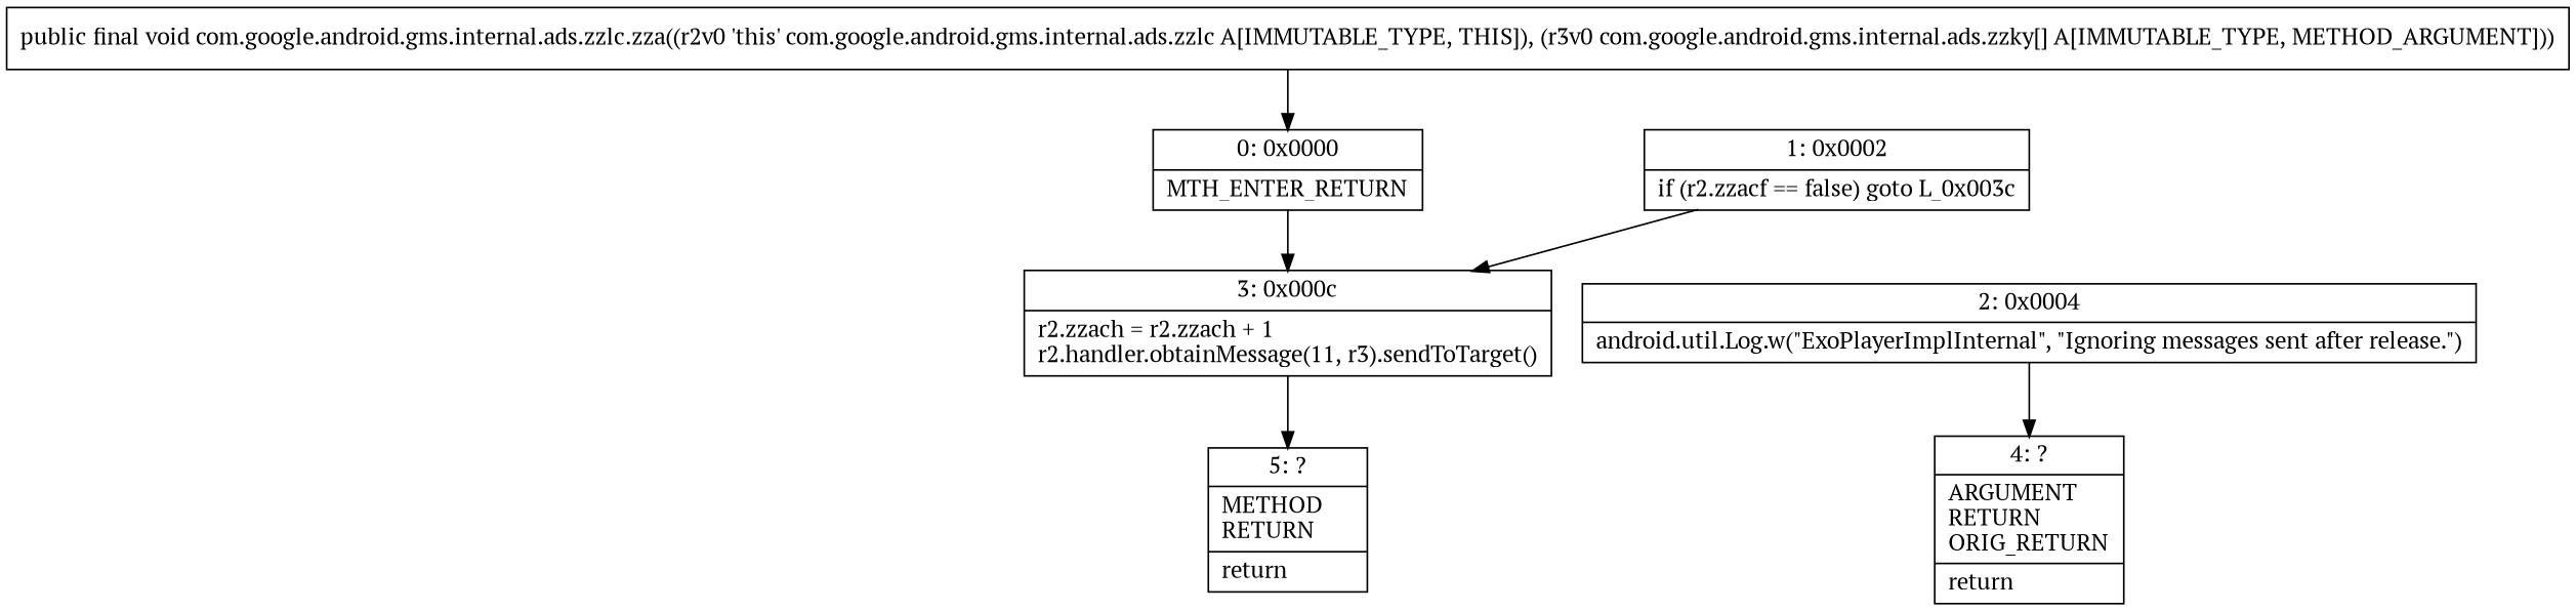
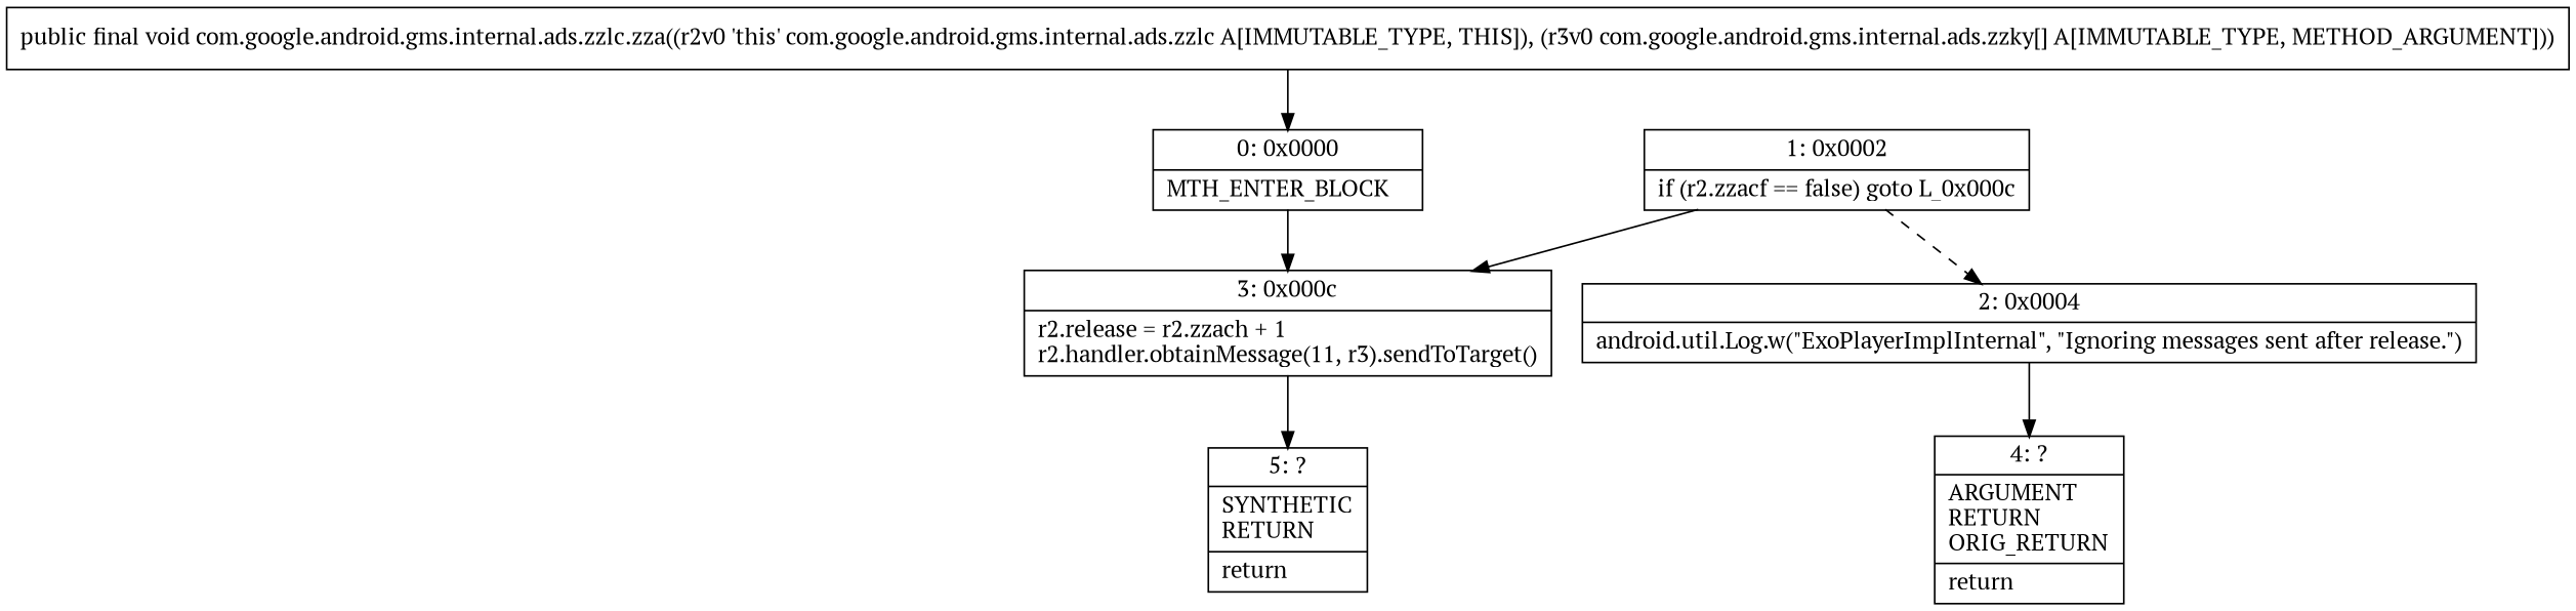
  digraph {
    fontname="PT Serif"
    node [fontname="PT Serif" shape=record]
    edge [fontname="PT Serif"]
-   n1 [label="{0\:\ 0x0000|MTH_ENTER_RETURN\l}"]
-   n2 [label="{3\:\ 0x000c|r2.zzach = r2.zzach + 1\lr2.handler.obtainMessage(11, r3).sendToTarget()\l}"]
-   n3 [label="{1\:\ 0x0002|if (r2.zzacf == false) goto L_0x003c\l}"]
+   n1 [label="{0\:\ 0x0000|MTH_ENTER_BLOCK\l}"]
+   n2 [label="{3\:\ 0x000c|r2.release = r2.zzach + 1\lr2.handler.obtainMessage(11, r3).sendToTarget()\l}"]
+   n3 [label="{1\:\ 0x0002|if (r2.zzacf == false) goto L_0x000c\l}"]
    n4 [label="{2\:\ 0x0004|android.util.Log.w(\"ExoPlayerImplInternal\", \"Ignoring messages sent after release.\")\l}"]
    n5 [label="{4\:\ ?|ARGUMENT\lRETURN\lORIG_RETURN\l|return\l}"]
-   n6 [label="{5\:\ ?|METHOD\lRETURN\l|return\l}"]
+   n6 [label="{5\:\ ?|SYNTHETIC\lRETURN\l|return\l}"]
    n7 [label="{public final void com.google.android.gms.internal.ads.zzlc.zza((r2v0 'this' com.google.android.gms.internal.ads.zzlc A[IMMUTABLE_TYPE, THIS]), (r3v0 com.google.android.gms.internal.ads.zzky[] A[IMMUTABLE_TYPE, METHOD_ARGUMENT])) }"]
    n1 -> n2
    n2 -> n6
    n3 -> n2
+   n3 -> n4 [style=dashed]
    n4 -> n5
    n7 -> n1
  }
